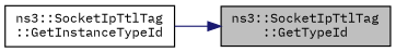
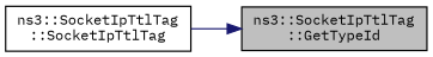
  digraph {
    rankdir=RL
    fontname="IBM Plex Mono"
    node [color=black fontname="IBM Plex Mono" fontsize=10 shape=record style=filled]
    n1 [fillcolor=grey75 fontcolor=black height=0.2 label="ns3::SocketIpTtlTag\l::GetTypeId" width=0.4]
-   n2 [fillcolor=white height=0.2 label="ns3::SocketIpTtlTag\l::GetInstanceTypeId" width=0.4]
+   n2 [fillcolor=white height=0.2 label="ns3::SocketIpTtlTag\l::SocketIpTtlTag" width=0.4]
    n1 -> n2 [color=midnightblue dir=back fontname="IBM Plex Mono" fontsize=10 labelfontname=Helvetica labelfontsize=10 style=solid]
  }
